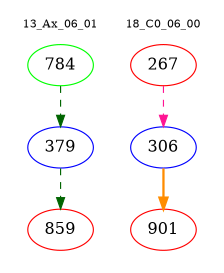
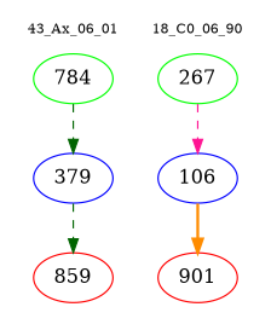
  digraph {
    node [color=green]
    edge [color=darkgreen style=dashed]
    n1 [label=784]
    n2 [color=blue label=379]
    n3 [color=red label=859]
-   n4 [color=red label=267]
-   n5 [color=blue label=306]
+   n4 [label=267]
+   n5 [color=blue label=106]
    n6 [color=red label=901]
    subgraph cluster_1 {
      color=white
      fontsize=10
-     label="13_Ax_06_01"
+     label="43_Ax_06_01"
      n1
      n2
      n3
    }
    subgraph cluster_2 {
      color=white
      fontsize=10
-     label="18_C0_06_00"
+     label="18_C0_06_90"
      n4
      n5
      n6
    }
    n1 -> n2
    n2 -> n3
    n4 -> n5 [color=deeppink]
    n5 -> n6 [color=darkorange style=bold]
  }
